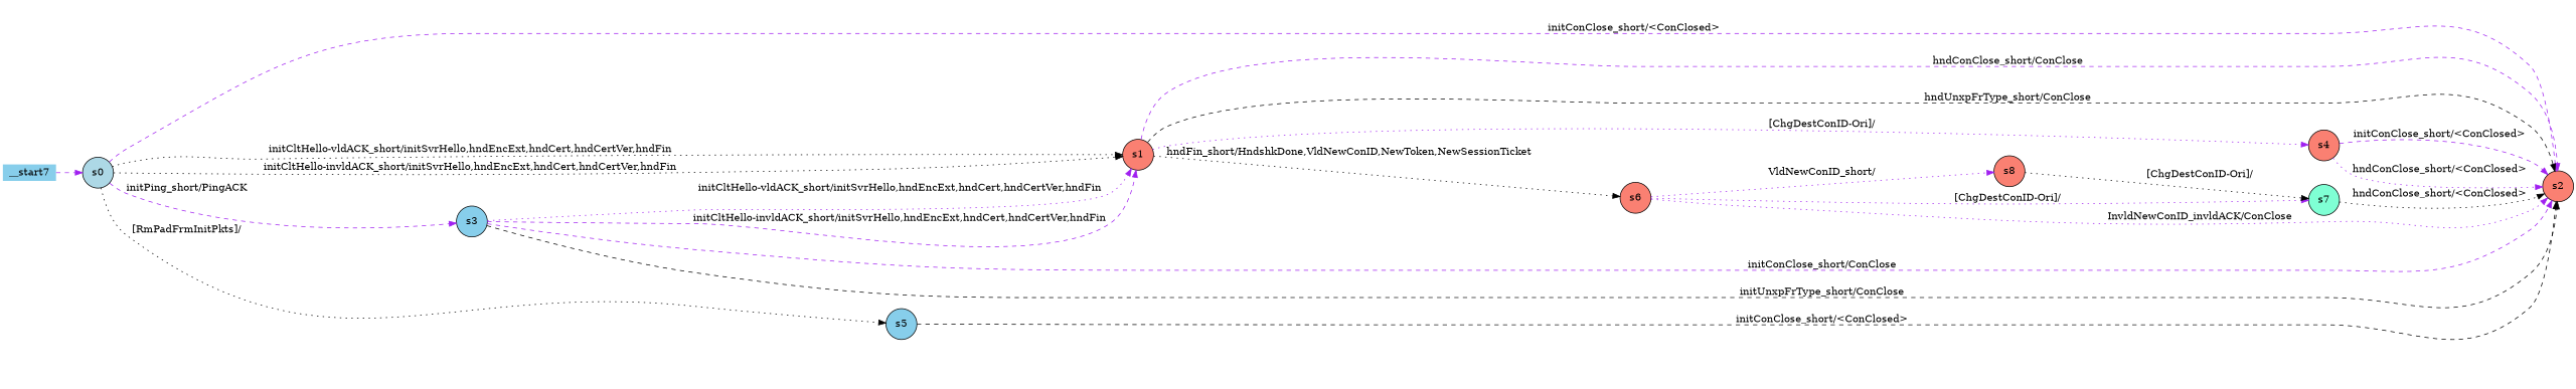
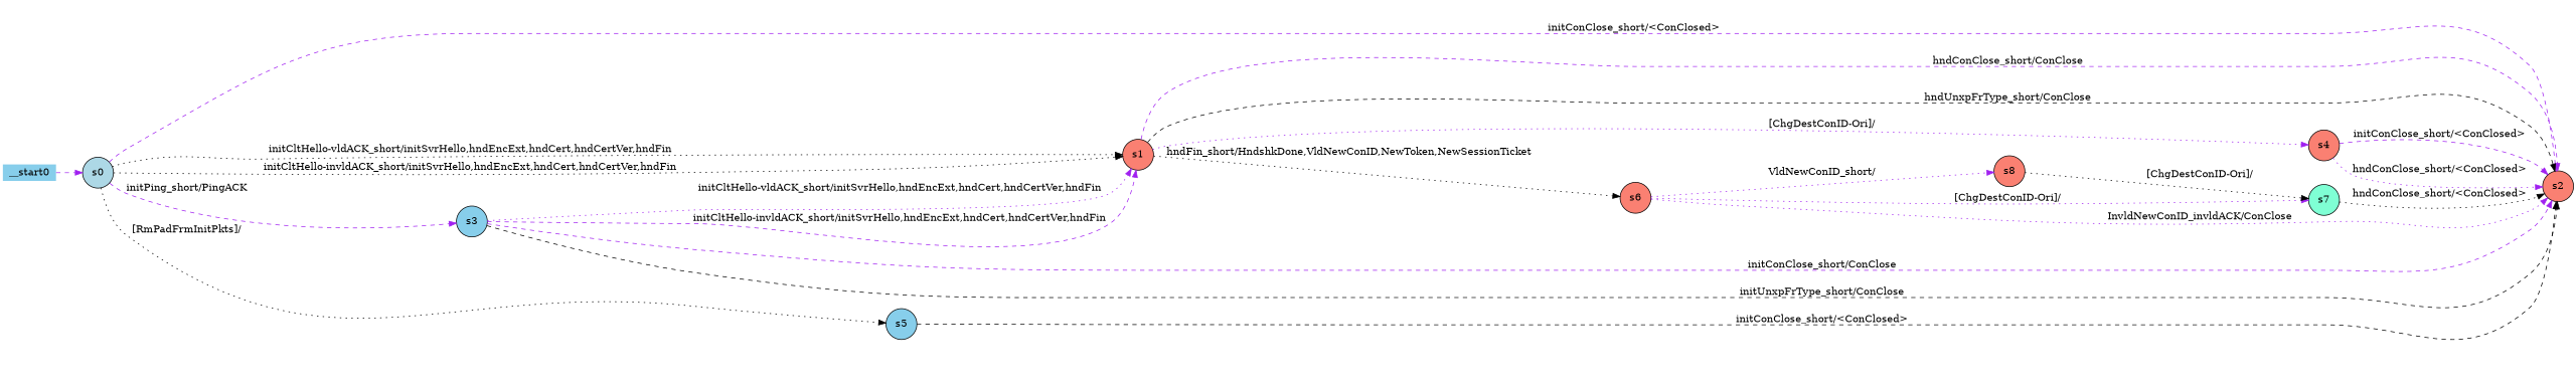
  digraph {
    rankdir=LR
    node [fillcolor=salmon shape=circle style=filled]
    edge [color=purple style=dotted]
    n1 [fillcolor=lightblue label=s0]
    n2 [label=s1]
    n3 [label=s2]
    n4 [fillcolor=skyblue label=s3]
    n5 [fillcolor=skyblue label=s5]
    n6 [label=s4]
    n7 [label=s6]
    n8 [fillcolor=aquamarine label=s7]
    n9 [label=s8]
-   __start0 [fillcolor=skyblue height=0 shape=none width=0 label=__start7]
+   __start0 [fillcolor=skyblue height=0 shape=none width=0]
    n1 -> n2 [color=black label="initCltHello-vldACK_short/initSvrHello,hndEncExt,hndCert,hndCertVer,hndFin "]
    n1 -> n2 [color=black label="initCltHello-invldACK_short/initSvrHello,hndEncExt,hndCert,hndCertVer,hndFin "]
    n1 -> n3 [label="initConClose_short/<ConClosed> " style=dashed]
    n1 -> n4 [label="initPing_short/PingACK " style=dashed]
    n1 -> n5 [color=black label="[RmPadFrmInitPkts]/ "]
    n2 -> n3 [label="hndConClose_short/ConClose " style=dashed]
    n2 -> n3 [color=black label="hndUnxpFrType_short/ConClose " style=dashed]
    n2 -> n6 [label="[ChgDestConID-Ori]/ "]
    n2 -> n7 [color=black label="hndFin_short/HndshkDone,VldNewConID,NewToken,NewSessionTicket "]
    n4 -> n2 [label="initCltHello-vldACK_short/initSvrHello,hndEncExt,hndCert,hndCertVer,hndFin "]
    n4 -> n2 [label="initCltHello-invldACK_short/initSvrHello,hndEncExt,hndCert,hndCertVer,hndFin " style=dashed]
    n4 -> n3 [label="initConClose_short/ConClose " style=dashed]
    n4 -> n3 [color=black label="initUnxpFrType_short/ConClose " style=dashed]
    n5 -> n3 [color=black label="initConClose_short/<ConClosed> " style=dashed]
    n6 -> n3 [label="initConClose_short/<ConClosed> " style=dashed]
    n6 -> n3 [label="hndConClose_short/<ConClosed> "]
    n7 -> n3 [label="InvldNewConID_invldACK/ConClose "]
    n7 -> n8 [label="[ChgDestConID-Ori]/ "]
    n7 -> n9 [label="VldNewConID_short/ "]
    n8 -> n3 [color=black label="hndConClose_short/<ConClosed> "]
    n9 -> n8 [color=black label="[ChgDestConID-Ori]/ "]
    __start0 -> n1 [style=dashed]
  }
